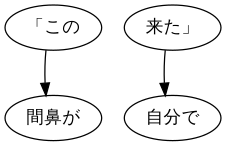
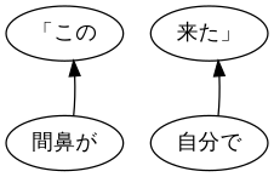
  digraph {
    n1 [label="「この"]
    n2 [label="間鼻が"]
    n3 [label="来た」"]
    n4 [label="自分で"]
-   n1 -> n2
-   n3 -> n4
+   n2 -> n1
+   n4 -> n3
  }
